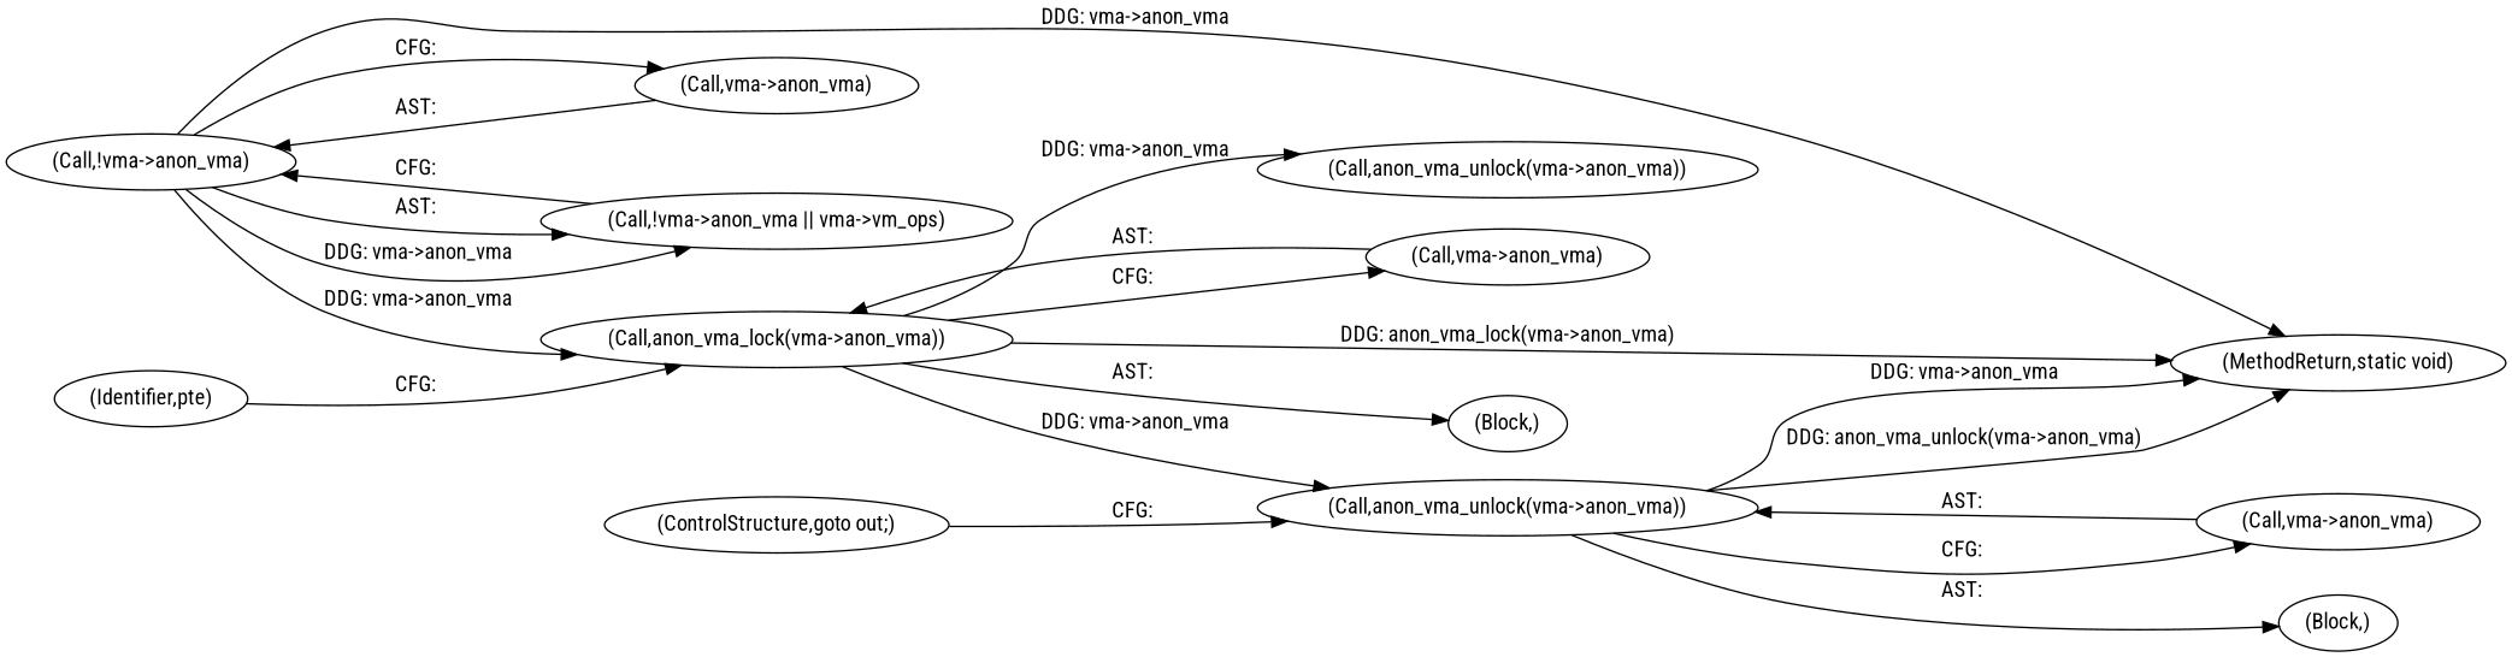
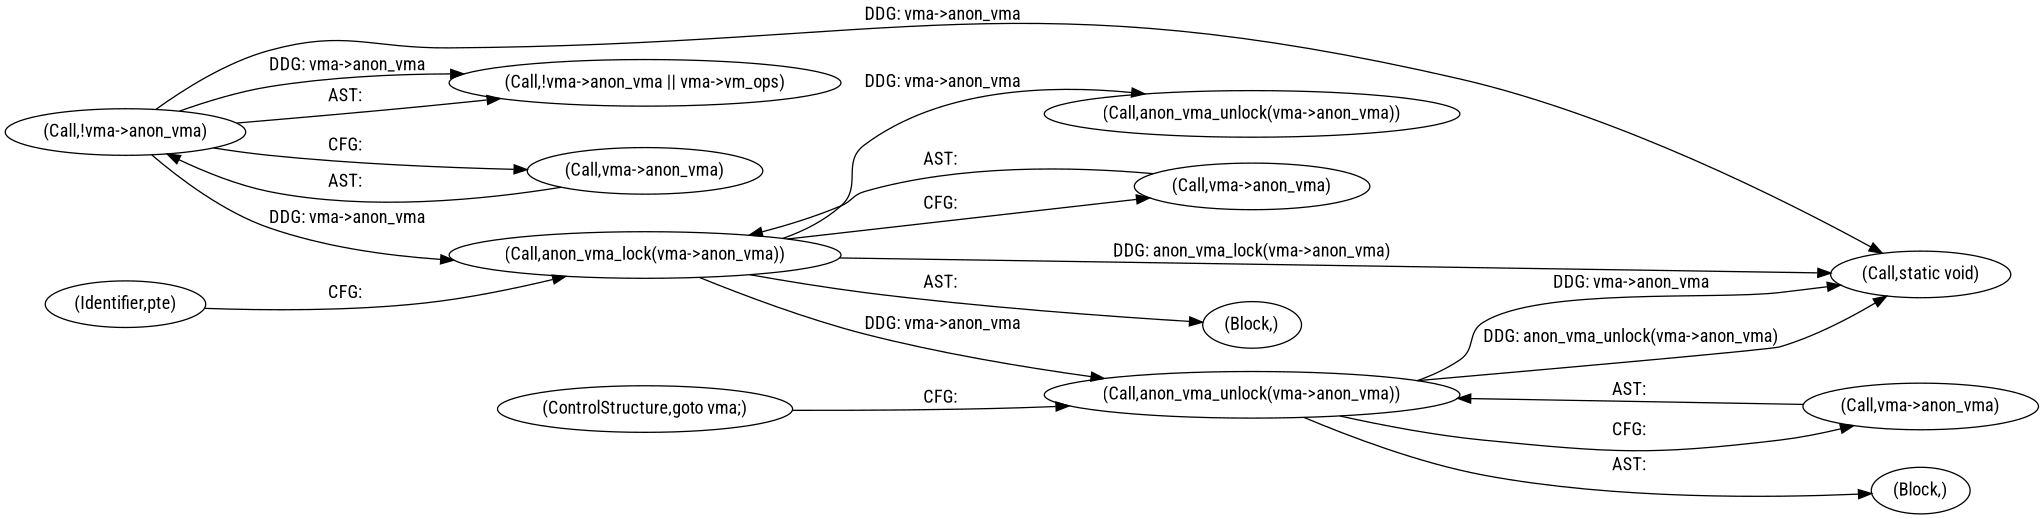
  digraph {
    fontname="Roboto Condensed"
    rankdir=LR
    node [fontname="Roboto Condensed"]
    edge [fontname="Roboto Condensed"]
    n1 [label="(Call,anon_vma_unlock(vma->anon_vma))"]
    n2 [label="(Block,)"]
    n3 [label="(Call,vma->anon_vma)"]
-   n4 [label="(MethodReturn,static void)"]
+   n4 [label="(Call,static void)"]
    n5 [label="(Call,anon_vma_lock(vma->anon_vma))"]
    n6 [label="(Block,)"]
    n7 [label="(Call,vma->anon_vma)"]
    n8 [label="(Call,anon_vma_unlock(vma->anon_vma))"]
    n9 [label="(Call,!vma->anon_vma)"]
    n10 [label="(Call,vma->anon_vma)"]
    n11 [label="(Call,!vma->anon_vma || vma->vm_ops)"]
-   n12 [label="(ControlStructure,goto out;)"]
+   n12 [label="(ControlStructure,goto vma;)"]
    n13 [label="(Identifier,pte)"]
    n1 -> n2 [label="AST: "]
    n1 -> n3 [label="CFG: "]
    n1 -> n4 [label="DDG: vma->anon_vma"]
    n1 -> n4 [label="DDG: anon_vma_unlock(vma->anon_vma)"]
    n3 -> n1 [label="AST: "]
    n5 -> n1 [label="DDG: vma->anon_vma"]
    n5 -> n4 [label="DDG: anon_vma_lock(vma->anon_vma)"]
    n5 -> n6 [label="AST: "]
    n5 -> n7 [label="CFG: "]
    n5 -> n8 [label="DDG: vma->anon_vma"]
    n7 -> n5 [label="AST: "]
    n9 -> n4 [label="DDG: vma->anon_vma"]
    n9 -> n5 [label="DDG: vma->anon_vma"]
    n9 -> n10 [label="CFG: "]
    n9 -> n11 [label="AST: "]
    n9 -> n11 [label="DDG: vma->anon_vma"]
    n10 -> n9 [label="AST: "]
-   n11 -> n9 [label="CFG: "]
    n12 -> n1 [label="CFG: "]
    n13 -> n5 [label="CFG: "]
  }
